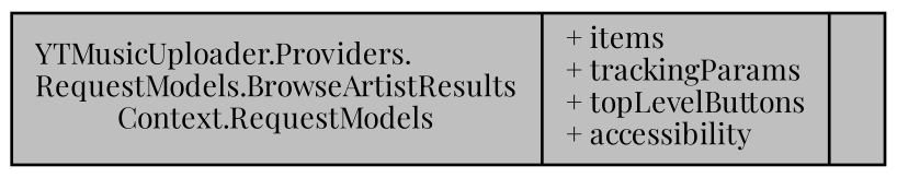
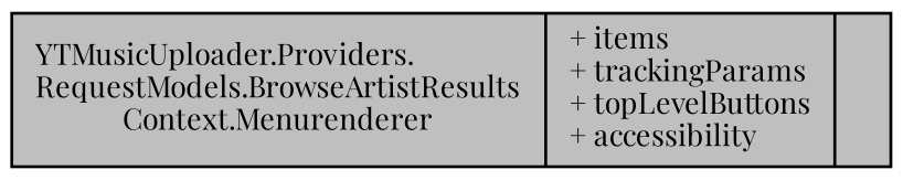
  digraph {
    rankdir=LR
    fontname="Playfair Display"
-   n1 [color=black fillcolor=grey75 fontcolor=black fontname="Playfair Display" fontsize=10 height=0.2 label="{YTMusicUploader.Providers.\lRequestModels.BrowseArtistResults\lContext.RequestModels\n|+ items\l+ trackingParams\l+ topLevelButtons\l+ accessibility\l|}" shape=record style=filled width=0.4]
+   n1 [color=black fillcolor=grey75 fontcolor=black fontname="Playfair Display" fontsize=10 height=0.2 label="{YTMusicUploader.Providers.\lRequestModels.BrowseArtistResults\lContext.Menurenderer\n|+ items\l+ trackingParams\l+ topLevelButtons\l+ accessibility\l|}" shape=record style=filled width=0.4]
  }
